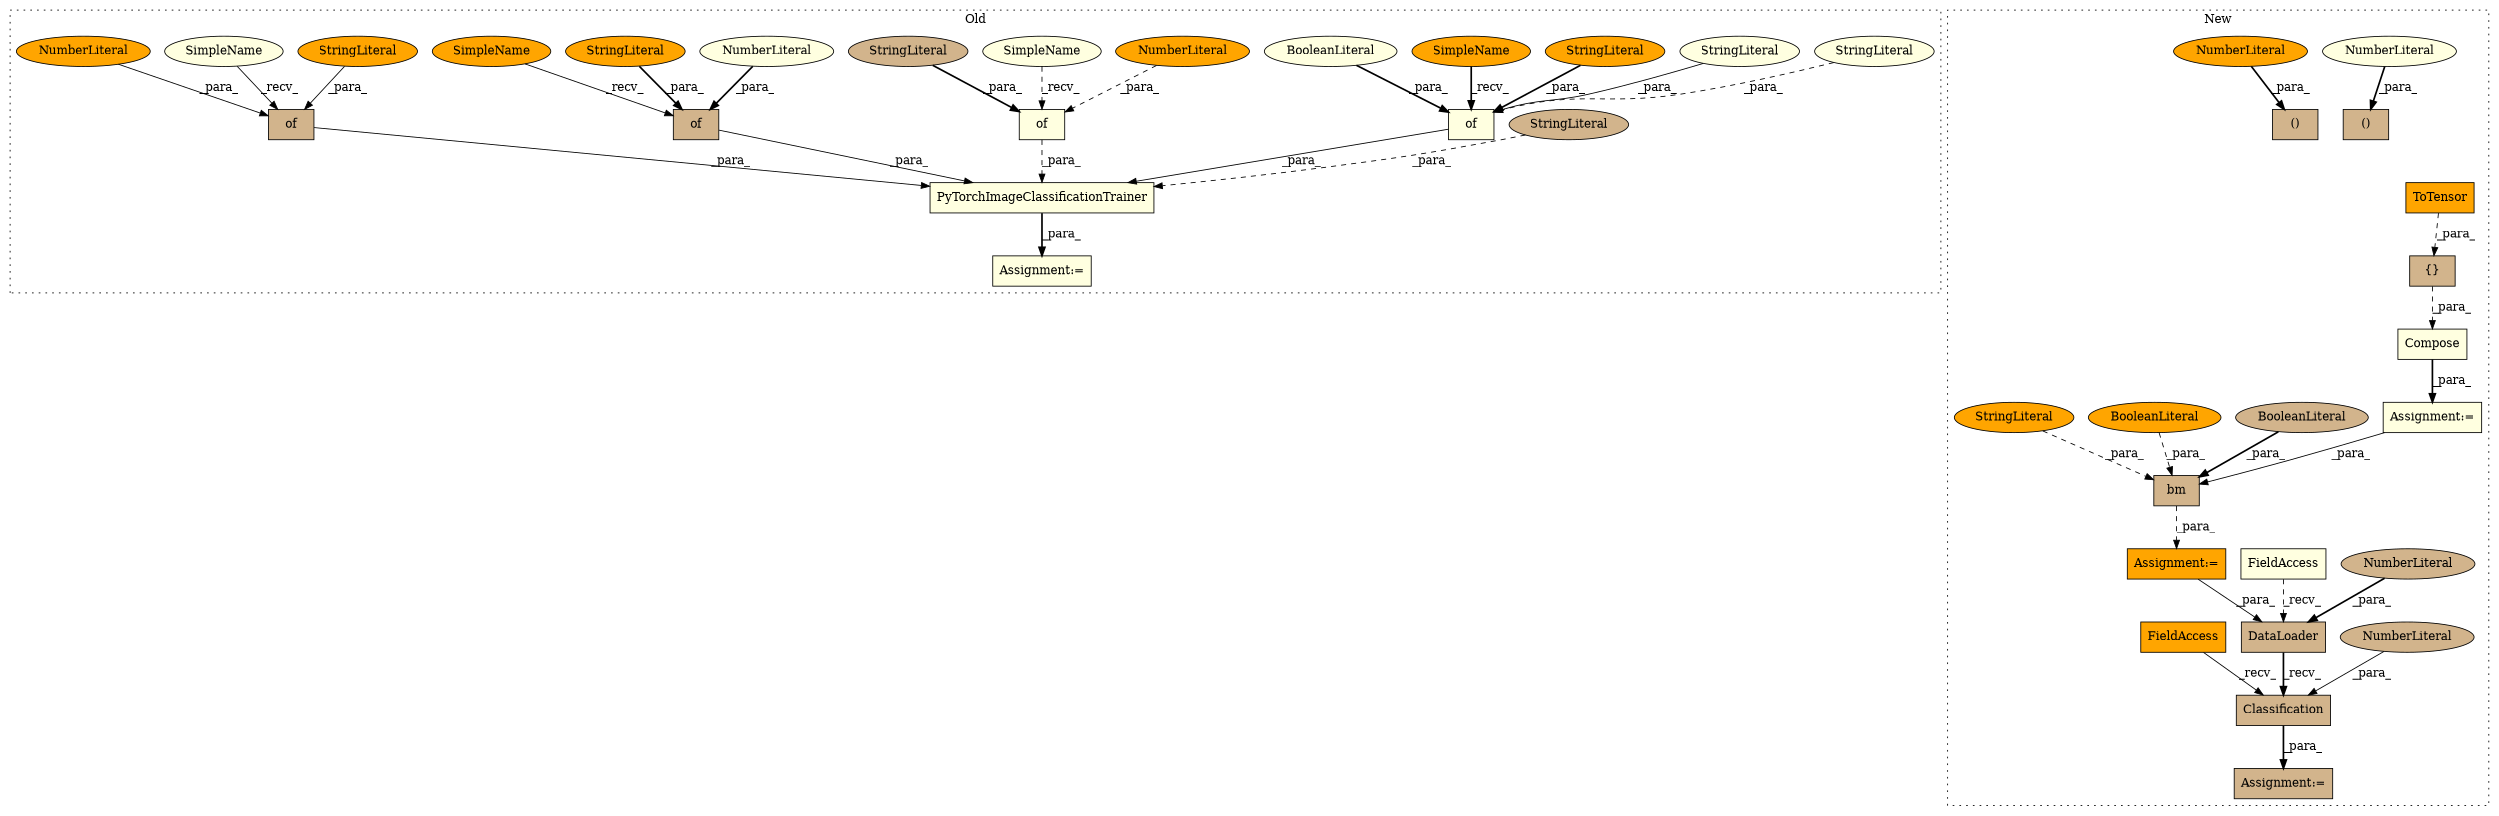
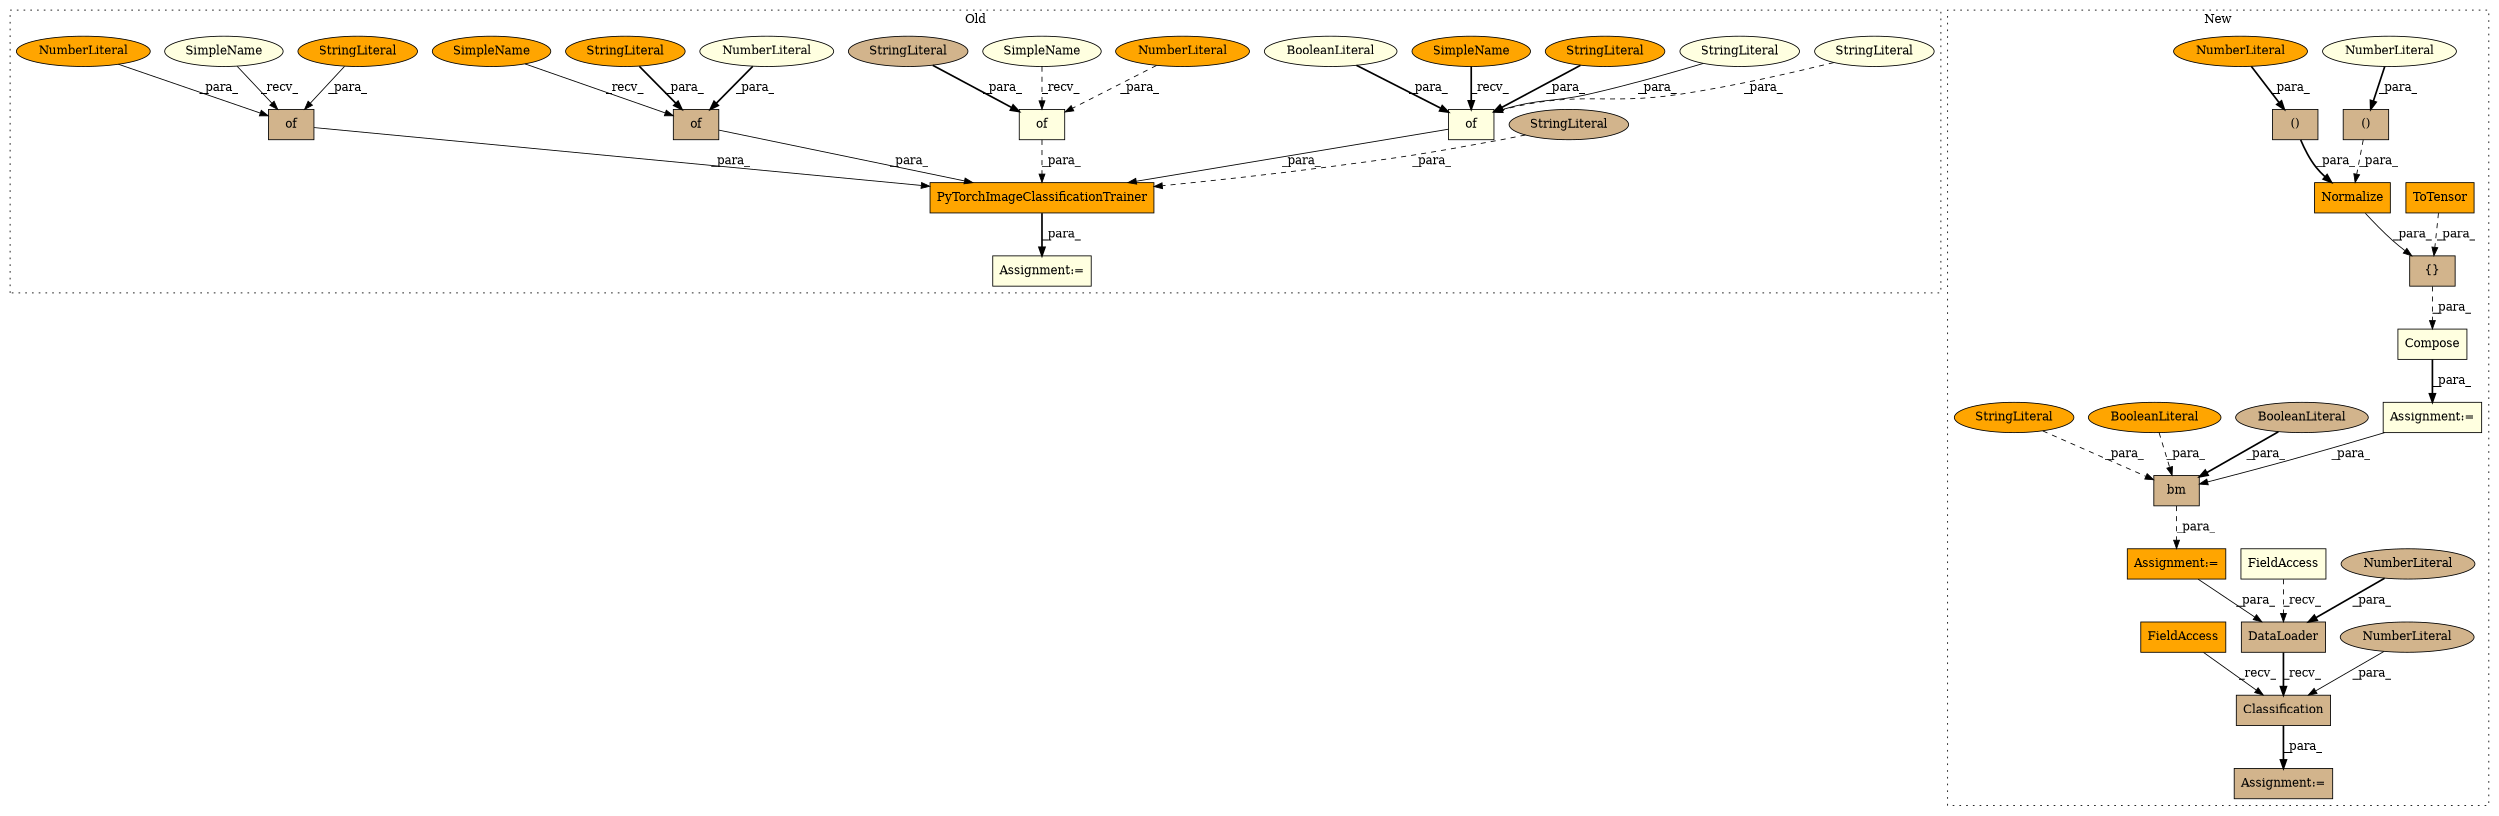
  digraph {
    node [a=32 fillcolor=orange l=3 shape=ellipse style=filled]
    edge [style=bold]
    n1 [fillcolor=lightyellow l="3,1" label=of s="1440,1457" shape=box]
    n2 [a=34 l=1 label=NumberLiteral s=1456]
    n3 [fillcolor=lightyellow l="3,1" label=of s="1351,1391" shape=box]
    n4 [a=9 fillcolor=lightyellow l=4 label=BooleanLiteral s=1387]
    n5 [a=45 fillcolor=lightyellow l=14 label=StringLiteral s=1361]
    n6 [a=45 fillcolor=lightyellow l=6 label=StringLiteral s=1354]
    n7 [a=45 fillcolor=tan l=12 label=StringLiteral s=1443]
    n8 [a=45 l=10 label=StringLiteral s=1376]
    n9 [fillcolor=tan l="3,1" label=of s="1421,1434" shape=box]
    n10 [a=34 fillcolor=lightyellow l=5 label=NumberLiteral s=1429]
    n11 [a=45 l=4 label=StringLiteral s=1424]
    n12 [fillcolor=tan l="3,1" label=of s="1397,1415" shape=box]
    n13 [a=34 l=2 label=NumberLiteral s=1413]
    n14 [a=45 l=12 label=StringLiteral s=1400]
-   n15 [fillcolor=lightyellow l="34,1" label=PyTorchImageClassificationTrainer s="1292,1458" shape=box]
+   n15 [l="34,1" label=PyTorchImageClassificationTrainer s="1292,1458" shape=box]
    n16 [a=45 fillcolor=tan l=9 label=StringLiteral s=1337]
    n17 [a=7 fillcolor=lightyellow l=1 label="Assignment:=" s=1291 shape=box]
    n18 [a=42 label=SimpleName s=1347]
    n19 [a=42 label=SimpleName s=1417]
    n20 [a=42 fillcolor=lightyellow label=SimpleName s=1436]
    n21 [a=42 fillcolor=lightyellow label=SimpleName s=1393]
    n22 [l=10 label=ToTensor s=1926 shape=box]
    n23 [a=4 fillcolor=tan l="1,1" label="{}" s="1914,2063" shape=box]
    n24 [a=106 fillcolor=tan l=43 label="()" s=2018 shape=box]
+   n25 [l="17,2" label=Normalize s="1948,2061" shape=box]
    n26 [a=106 fillcolor=tan l=44 label="()" s=1965 shape=box]
    n27 [a=34 fillcolor=lightyellow l=5 label=NumberLiteral s=2056]
    n28 [a=34 l=6 label=NumberLiteral s=2003]
    n29 [fillcolor=tan l="11,1" label=DataLoader s="2375,2402" shape=box]
    n30 [a=34 fillcolor=tan label=NumberLiteral s=2399]
    n31 [fillcolor=lightyellow l="8,1" label=Compose s="1897,2064" shape=box]
    n32 [a=22 fillcolor=lightyellow label=FieldAccess s=2336 shape=box]
    n33 [fillcolor=tan l="15,1" label=Classification s="2252,2409" shape=box]
    n34 [a=34 fillcolor=tan label=NumberLiteral s=2406]
    n35 [fillcolor=tan l="3,1" label=bm s="2152,2196" shape=box]
    n36 [a=9 fillcolor=tan l=4 label=BooleanLiteral s=2176]
    n37 [a=9 l=5 label=BooleanLiteral s=2170]
    n38 [a=45 l=14 label=StringLiteral s=2155]
    n39 [a=22 label=FieldAccess s=2213 shape=box]
    n40 [a=7 fillcolor=tan l=1 label="Assignment:=" s=2212 shape=box]
    n41 [a=7 fillcolor=lightyellow l=1 label="Assignment:=" s=1885 shape=box]
    n42 [a=7 l=1 label="Assignment:=" s=2151 shape=box]
    subgraph cluster_1 {
      label=Old
      style=dotted
      n1
      n2
      n3
      n4
      n5
      n6
      n7
      n8
      n9
      n10
      n11
      n12
      n13
      n14
      n15
      n16
      n17
      n18
      n19
      n20
      n21
    }
    subgraph cluster_2 {
      label=New
      style=dotted
      n22
      n23
      n24
+     n25
      n26
      n27
      n28
      n29
      n30
      n31
      n32
      n33
      n34
      n35
      n36
      n37
      n38
      n39
      n40
      n41
      n42
    }
    n1 -> n15 [label=_para_ style=dashed]
    n2 -> n1 [label=_para_ style=dashed]
    n3 -> n15 [label=_para_ style=solid]
    n4 -> n3 [label=_para_]
    n5 -> n3 [label=_para_ style=dashed]
    n6 -> n3 [label=_para_ style=solid]
    n7 -> n1 [label=_para_]
    n8 -> n3 [label=_para_]
    n9 -> n15 [label=_para_ style=solid]
    n10 -> n9 [label=_para_]
    n11 -> n9 [label=_para_]
    n12 -> n15 [label=_para_ style=solid]
    n13 -> n12 [label=_para_ style=solid]
    n14 -> n12 [label=_para_ style=solid]
    n15 -> n17 [label=_para_]
    n16 -> n15 [label=_para_ style=dashed]
    n18 -> n3 [label=_recv_]
    n19 -> n9 [label=_recv_ style=solid]
    n20 -> n1 [label=_recv_ style=dashed]
    n21 -> n12 [label=_recv_ style=solid]
    n22 -> n23 [label=_para_ style=dashed]
    n23 -> n31 [label=_para_ style=dashed]
+   n24 -> n25 [label=_para_ style=dashed]
+   n25 -> n23 [label=_para_ style=solid]
+   n26 -> n25 [label=_para_]
    n27 -> n24 [label=_para_]
    n28 -> n26 [label=_para_]
    n29 -> n33 [label=_recv_]
    n30 -> n29 [label=_para_]
    n31 -> n41 [label=_para_]
    n32 -> n29 [label=_recv_ style=dashed]
    n33 -> n40 [label=_para_]
    n34 -> n33 [label=_para_ style=solid]
    n35 -> n42 [label=_para_ style=dashed]
    n36 -> n35 [label=_para_]
    n37 -> n35 [label=_para_ style=dashed]
    n38 -> n35 [label=_para_ style=dashed]
    n39 -> n33 [label=_recv_ style=solid]
    n41 -> n35 [label=_para_ style=solid]
    n42 -> n29 [label=_para_ style=solid]
  }
